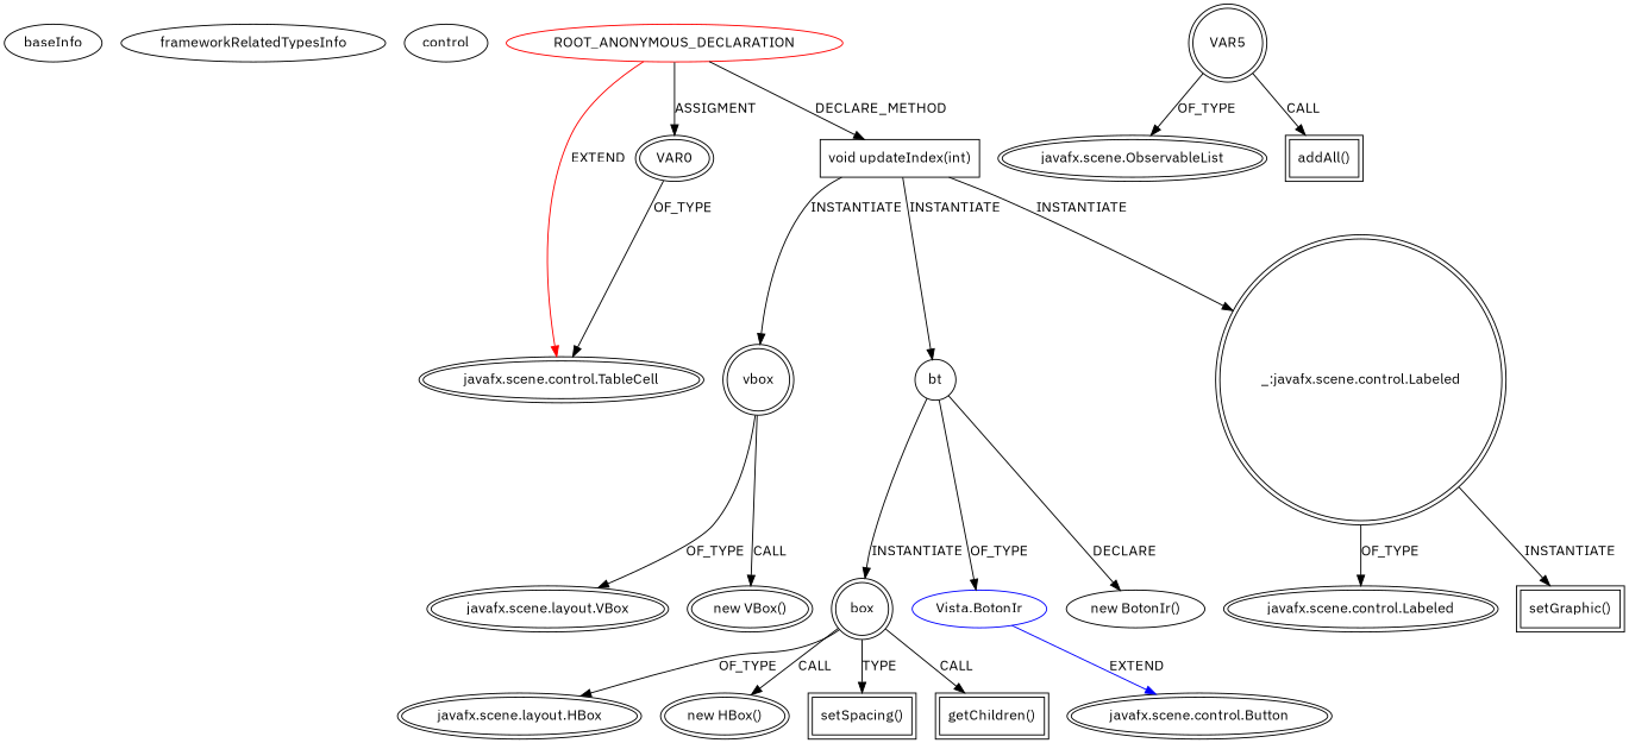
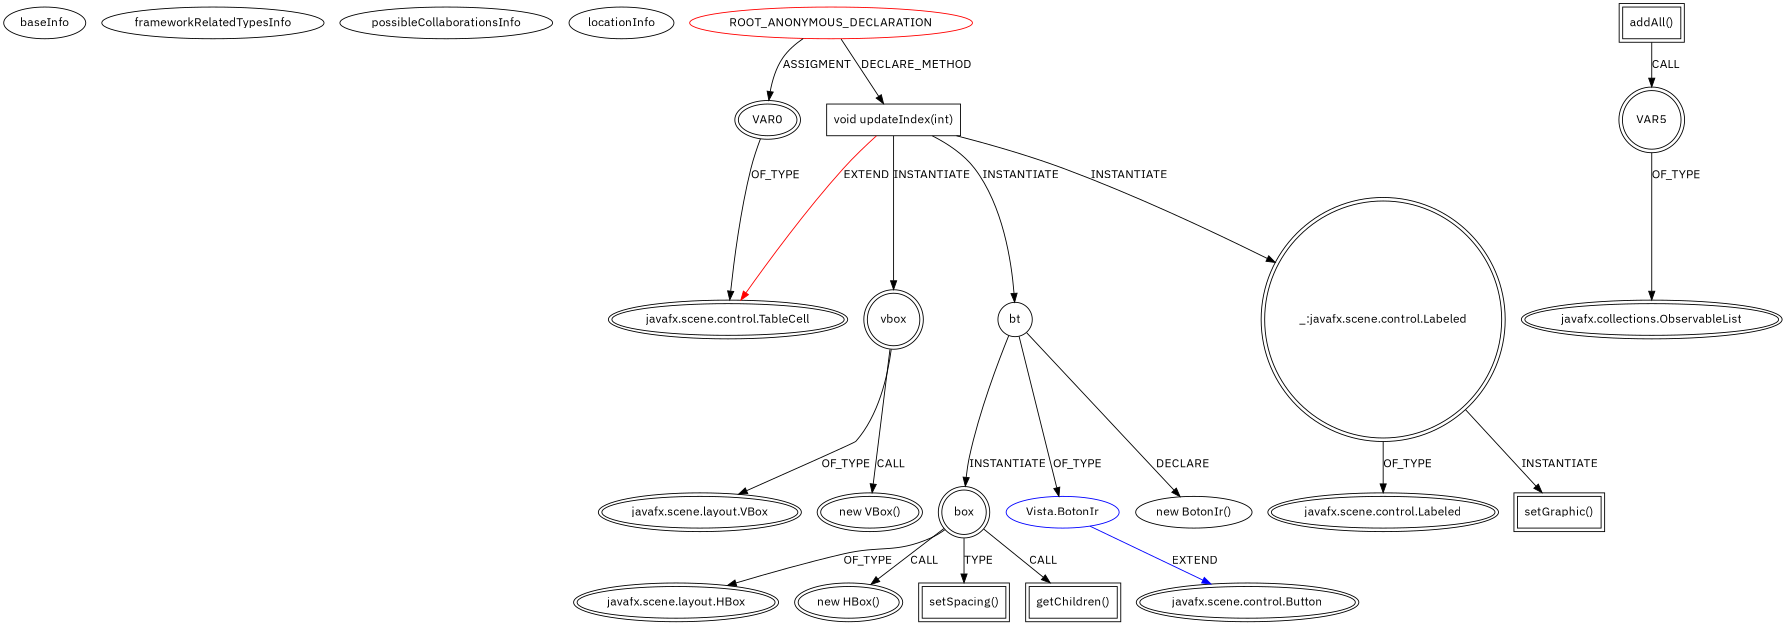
  digraph {
    fontname="IBM Plex Sans"
    node [fontname="IBM Plex Sans" isFrameworkType=true vertexType=FRAMEWORK_CLASS_TYPE peripheries=2]
    edge [fontname="IBM Plex Sans"]
    baseInfo [category=extension_graph graphId=2719 isAnonymous=true possibleRelation=true isFrameworkType="" vertexType="" peripheries=""]
    frameworkRelatedTypesInfo [0="javafx.scene.control.TableCell" isFrameworkType="" vertexType="" peripheries=""]
-   locationInfo [contextSignature="javafx.scene.control.TableCell call(javafx.scene.control.TableColumn)" filePath="/geyrix57-Proyecto_1_Bases/Proyecto_1_Bases-master/src/Control/ControlLog.java" graphId=2719 projectName="geyrix57-Proyecto_1_Bases" label=control isFrameworkType="" vertexType="" peripheries=""]
+   possibleCollaborationsInfo [0="2719~CLIENT_METHOD_DECLARATION-INSTANTIATION-~javafx.scene.control.TableCell ~javafx.scene.control.Button ~true~false" isFrameworkType="" vertexType="" peripheries=""]
+   locationInfo [contextSignature="javafx.scene.control.TableCell call(javafx.scene.control.TableColumn)" filePath="/geyrix57-Proyecto_1_Bases/Proyecto_1_Bases-master/src/Control/ControlLog.java" graphId=2719 projectName="geyrix57-Proyecto_1_Bases" isFrameworkType="" vertexType="" peripheries=""]
    n5 [color=red isFrameworkType=false label=ROOT_ANONYMOUS_DECLARATION vertexType=ROOT_ANONYMOUS_DECLARATION peripheries=""]
    n6 [label="javafx.scene.control.TableCell"]
    n7 [label=VAR0 vertexType=OUTSIDE_VARIABLE_EXPRESION]
    n8 [isFrameworkType=false label="void updateIndex(int)" shape=box vertexType=CLIENT_METHOD_DECLARATION peripheries=""]
    n9 [label=vbox shape=circle vertexType=VARIABLE_EXPRESION]
    n10 [isFrameworkType=false label=bt shape=circle vertexType=VARIABLE_EXPRESION peripheries=""]
    n11 [label="_:javafx.scene.control.Labeled" shape=circle vertexType=VARIABLE_EXPRESION]
    n12 [label=box shape=circle vertexType=VARIABLE_EXPRESION]
    n13 [label="javafx.scene.layout.HBox"]
    n14 [label="new HBox()" vertexType=CONSTRUCTOR_CALL]
    n15 [label="setSpacing()" shape=box vertexType=INSIDE_CALL]
    n16 [label="getChildren()" shape=box vertexType=INSIDE_CALL]
    n17 [label="javafx.scene.layout.VBox"]
    n18 [label="new VBox()" vertexType=CONSTRUCTOR_CALL]
    n19 [color=blue isFrameworkType=false label="Vista.BotonIr" vertexType=REFERENCE_CLIENT_CLASS_DECLARATION peripheries=""]
    n20 [isFrameworkType=false label="new BotonIr()" vertexType=CONSTRUCTOR_CALL peripheries=""]
    n21 [label=VAR5 shape=circle vertexType=VARIABLE_EXPRESION]
-   n22 [label="javafx.scene.ObservableList" vertexType=FRAMEWORK_INTERFACE_TYPE]
+   n22 [label="javafx.collections.ObservableList" vertexType=FRAMEWORK_INTERFACE_TYPE]
    n23 [label="addAll()" shape=box vertexType=INSIDE_CALL]
    n24 [label="javafx.scene.control.Labeled"]
    n25 [label="setGraphic()" shape=box vertexType=INSIDE_CALL]
    n26 [label="javafx.scene.control.Button"]
-   n5 -> n6 [color=red label=EXTEND]
+   n8 -> n6 [color=red label=EXTEND]
    n5 -> n7 [label=ASSIGMENT]
    n5 -> n8 [label=DECLARE_METHOD]
    n7 -> n6 [label=OF_TYPE]
    n8 -> n9 [label=INSTANTIATE]
    n8 -> n10 [label=INSTANTIATE]
    n8 -> n11 [label=INSTANTIATE]
    n9 -> n17 [label=OF_TYPE]
    n9 -> n18 [label=CALL]
    n10 -> n12 [label=INSTANTIATE]
    n10 -> n19 [label=OF_TYPE]
    n10 -> n20 [label=DECLARE]
    n11 -> n24 [label=OF_TYPE]
    n11 -> n25 [label=INSTANTIATE]
    n12 -> n13 [label=OF_TYPE]
    n12 -> n14 [label=CALL]
    n12 -> n15 [label=TYPE]
    n12 -> n16 [label=CALL]
    n19 -> n26 [color=blue label=EXTEND]
    n21 -> n22 [label=OF_TYPE]
-   n21 -> n23 [label=CALL]
+   n23 -> n21 [label=CALL]
  }
